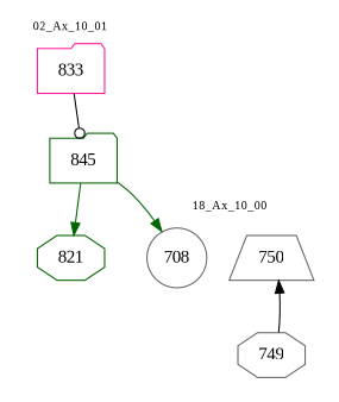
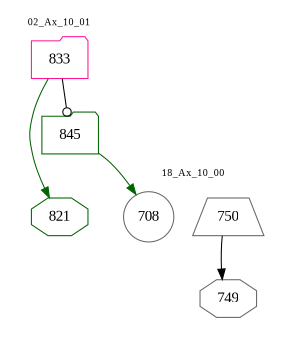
  digraph {
    fontname="Liberation Serif"
    node [color=gray40 fontname="Liberation Serif" shape=folder]
    edge [arrowhead=normal color=darkgreen fontname="Liberation Serif"]
    n1 [color=deeppink label=833]
    n2 [color=darkgreen label=821 shape=octagon]
    n3 [color=darkgreen label=845]
    n4 [label=750 shape=trapezium]
    n5 [label=708 shape=circle]
    n6 [label=749 shape=octagon]
    subgraph cluster_1 {
      color=white
      fontsize=10
      label="02_Ax_10_01"
      n1
      n2
      n3
    }
    subgraph cluster_2 {
      color=white
      fontsize=10
      label="18_Ax_10_00"
      n4
      n5
      n6
    }
-   n3 -> n2
+   n1 -> n2
    n1 -> n3 [arrowhead=odot color=black]
    n3 -> n5
-   n6 -> n4 [color=black]
+   n4 -> n6 [color=black]
  }
